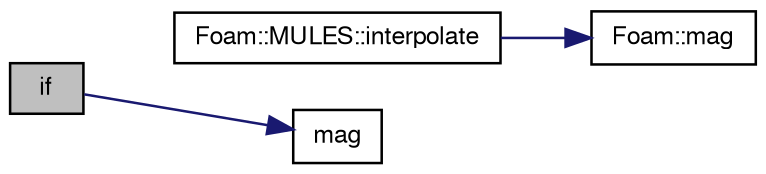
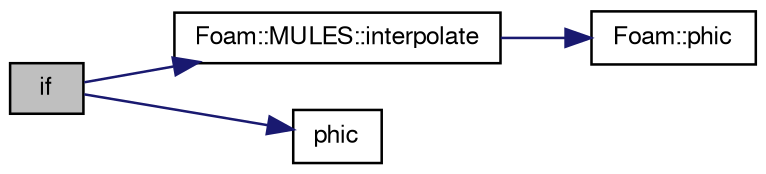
  digraph {
    rankdir=LR
    node [color=black fontname=FreeSans fontsize=10 shape=record]
    edge [color=midnightblue fontname=FreeSans fontsize=10 labelfontname=FreeSans labelfontsize=10 style=solid]
    n1 [fillcolor=grey75 fontcolor=black height=0.2 label=if style=filled width=0.4]
    n2 [height=0.2 label="Foam::MULES::interpolate" width=0.4]
-   n3 [height=0.2 label=mag width=0.4]
-   n4 [height=0.2 label="Foam::mag" width=0.4]
+   n3 [height=0.2 label=phic width=0.4]
+   n4 [height=0.2 label="Foam::phic" width=0.4]
+   n1 -> n2
    n1 -> n3
    n2 -> n4
  }
